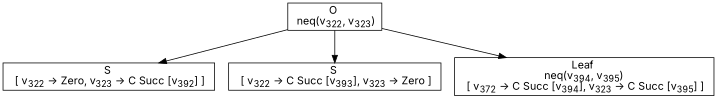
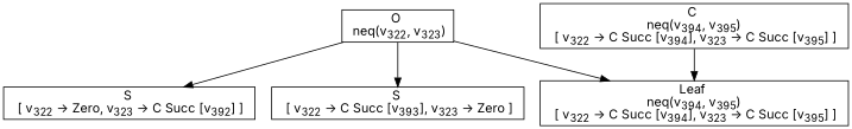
  digraph {
    fontname=Inter
    rankdir=TB
    node [fillcolor=white fontname=Inter shape=box style=filled]
    edge [fontname=Inter]
    n1 [label=<O <BR/> neq(v<SUB>322</SUB>, v<SUB>323</SUB>)>]
    n2 [label=<S <BR/>  [ v<SUB>322</SUB> &rarr; Zero, v<SUB>323</SUB> &rarr; C Succ [v<SUB>392</SUB>] ] >]
    n3 [label=<S <BR/>  [ v<SUB>322</SUB> &rarr; C Succ [v<SUB>393</SUB>], v<SUB>323</SUB> &rarr; Zero ] >]
-   n4 [label=<Leaf <BR/> neq(v<SUB>394</SUB>, v<SUB>395</SUB>) <BR/>  [ v<SUB>372</SUB> &rarr; C Succ [v<SUB>394</SUB>], v<SUB>323</SUB> &rarr; C Succ [v<SUB>395</SUB>] ] >]
+   n4 [label=<Leaf <BR/> neq(v<SUB>394</SUB>, v<SUB>395</SUB>) <BR/>  [ v<SUB>322</SUB> &rarr; C Succ [v<SUB>394</SUB>], v<SUB>323</SUB> &rarr; C Succ [v<SUB>395</SUB>] ] >]
+   n5 [label=<C <BR/> neq(v<SUB>394</SUB>, v<SUB>395</SUB>) <BR/>  [ v<SUB>322</SUB> &rarr; C Succ [v<SUB>394</SUB>], v<SUB>323</SUB> &rarr; C Succ [v<SUB>395</SUB>] ] >]
    n1 -> n2
    n1 -> n3
    n1 -> n4
+   n5 -> n4
  }
